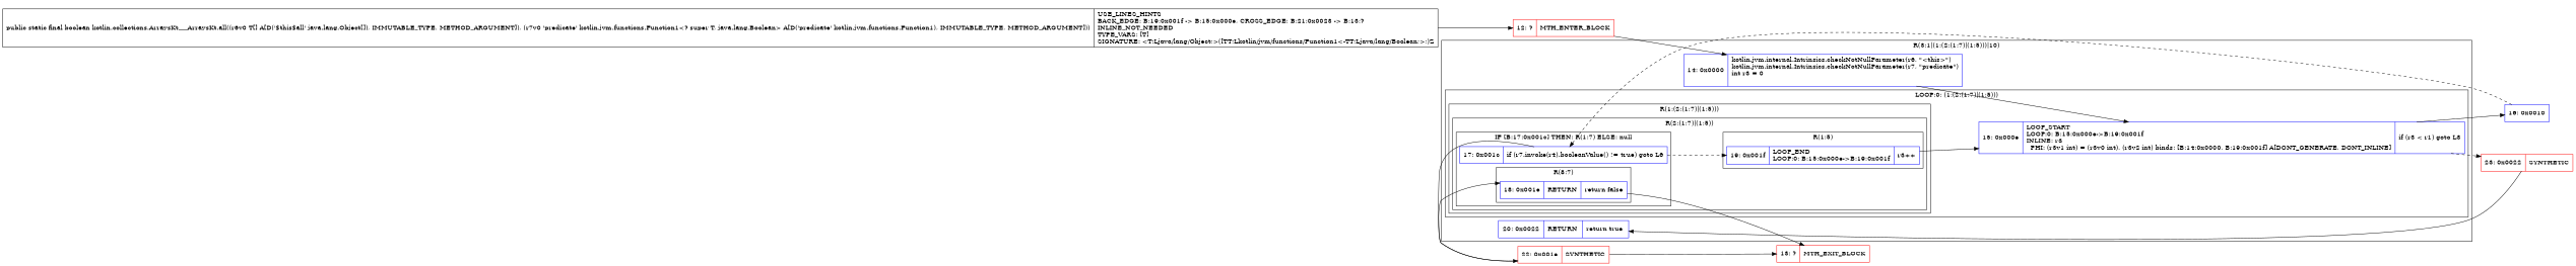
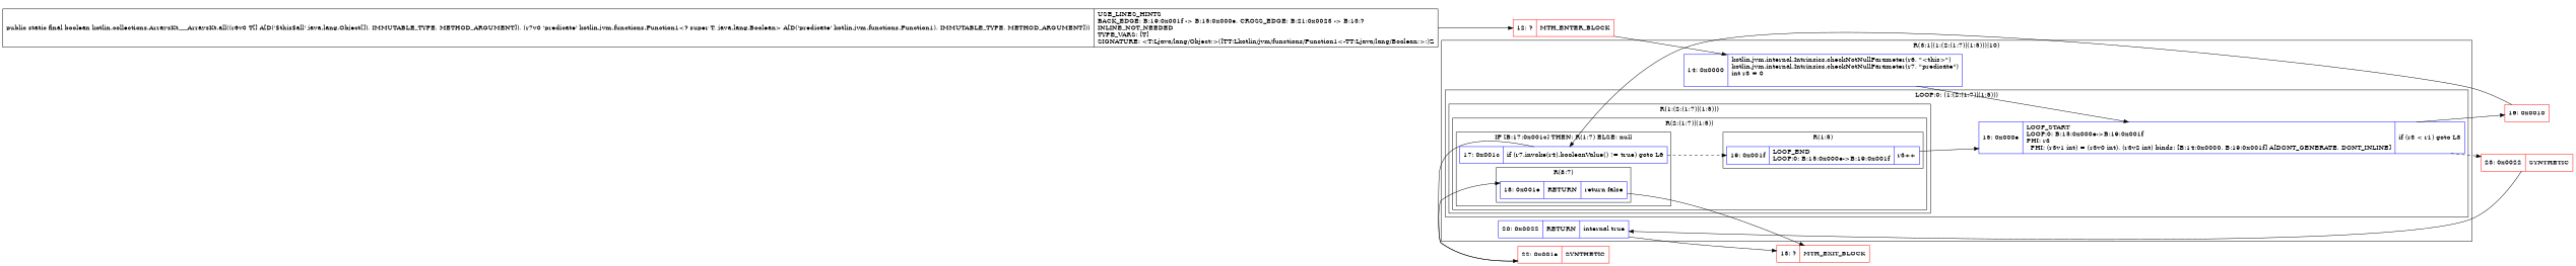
  digraph {
    rankdir=LR
    node [color=blue shape=record]
    n1 [label="{18\:\ 0x001e|RETURN\l|return false\l}"]
    n2 [label="{17\:\ 0x001c|if (r7.invoke(r4).booleanValue() != true) goto L6\l}"]
    n3 [label="{19\:\ 0x001f|LOOP_END\lLOOP:0: B:15:0x000e\-\>B:19:0x001f\l|r3++\l}"]
-   n4 [label="{15\:\ 0x000e|LOOP_START\lLOOP:0: B:15:0x000e\-\>B:19:0x001f\lINLINE: r3 \l  PHI: (r3v1 int) = (r3v0 int), (r3v2 int) binds: [B:14:0x0000, B:19:0x001f] A[DONT_GENERATE, DONT_INLINE]\l|if (r3 \< r1) goto L3\l}"]
+   n4 [label="{15\:\ 0x000e|LOOP_START\lLOOP:0: B:15:0x000e\-\>B:19:0x001f\lPHI: r3 \l  PHI: (r3v1 int) = (r3v0 int), (r3v2 int) binds: [B:14:0x0000, B:19:0x001f] A[DONT_GENERATE, DONT_INLINE]\l|if (r3 \< r1) goto L3\l}"]
    n5 [label="{14\:\ 0x0000|kotlin.jvm.internal.Intrinsics.checkNotNullParameter(r6, \"\<this\>\")\lkotlin.jvm.internal.Intrinsics.checkNotNullParameter(r7, \"predicate\")\lint r3 = 0\l\l}"]
-   n6 [label="{20\:\ 0x0022|RETURN\l|return true\l}"]
+   n6 [label="{20\:\ 0x0022|RETURN\l|internal true\l}"]
    n7 [color=red label="{13\:\ ?|MTH_EXIT_BLOCK\l}"]
    n8 [color=red label="{22\:\ 0x001e|SYNTHETIC\l}"]
-   n9 [label="{16\:\ 0x0010}"]
+   n9 [color=red label="{16\:\ 0x0010}"]
    n10 [color=red label="{23\:\ 0x0022|SYNTHETIC\l}"]
    n11 [color=red label="{12\:\ ?|MTH_ENTER_BLOCK\l}"]
    n12 [label="{public static final boolean kotlin.collections.ArraysKt___ArraysKt.all((r6v0 T[] A[D('$this$all' java.lang.Object[]), IMMUTABLE_TYPE, METHOD_ARGUMENT]), (r7v0 'predicate' kotlin.jvm.functions.Function1\<? super T, java.lang.Boolean\> A[D('predicate' kotlin.jvm.functions.Function1), IMMUTABLE_TYPE, METHOD_ARGUMENT]))  | USE_LINES_HINTS\lBACK_EDGE: B:19:0x001f \-\> B:15:0x000e, CROSS_EDGE: B:21:0x0023 \-\> B:13:?\lINLINE_NOT_NEEDED\lTYPE_VARS: [T]\lSIGNATURE: \<T:Ljava\/lang\/Object;\>([TT;Lkotlin\/jvm\/functions\/Function1\<\-TT;Ljava\/lang\/Boolean;\>;)Z\l}" color=""]
    subgraph cluster_1 {
      label="R(3:1|(1:(2:(1:7)|(1:5)))|10)"
      n5
      n6
      subgraph cluster_2 {
        label="LOOP:0: (1:(2:(1:7)|(1:5)))"
        n4
        subgraph cluster_3 {
          label="R(1:(2:(1:7)|(1:5)))"
          subgraph cluster_4 {
            label="R(2:(1:7)|(1:5))"
            subgraph cluster_5 {
              label="IF [B:17:0x001c] THEN: R(1:7) ELSE: null"
              n2
              subgraph cluster_6 {
                label="R(8:7)"
                n1
              }
            }
            subgraph cluster_7 {
              label="R(1:5)"
              n3
            }
          }
        }
      }
    }
    n1 -> n7
    n2 -> n3 [style=dashed]
    n2 -> n8
    n3 -> n4
    n4 -> n9
    n4 -> n10 [style=dashed]
    n5 -> n4
-   n8 -> n7
+   n6 -> n7
    n8 -> n1
-   n9 -> n2 [style=dashed]
+   n9 -> n2
    n10 -> n6
    n11 -> n5
    n12 -> n11
  }
